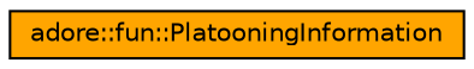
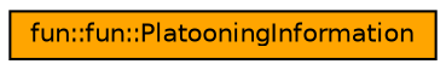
  digraph {
    rankdir=LR
-   n1 [color=black fillcolor=orange fontname=Helvetica fontsize=10 height=0.2 label="adore::fun::PlatooningInformation" shape=record style=filled width=0.4]
+   n1 [color=black fillcolor=orange fontname=Helvetica fontsize=10 height=0.2 label="fun::fun::PlatooningInformation" shape=record style=filled width=0.4]
  }
